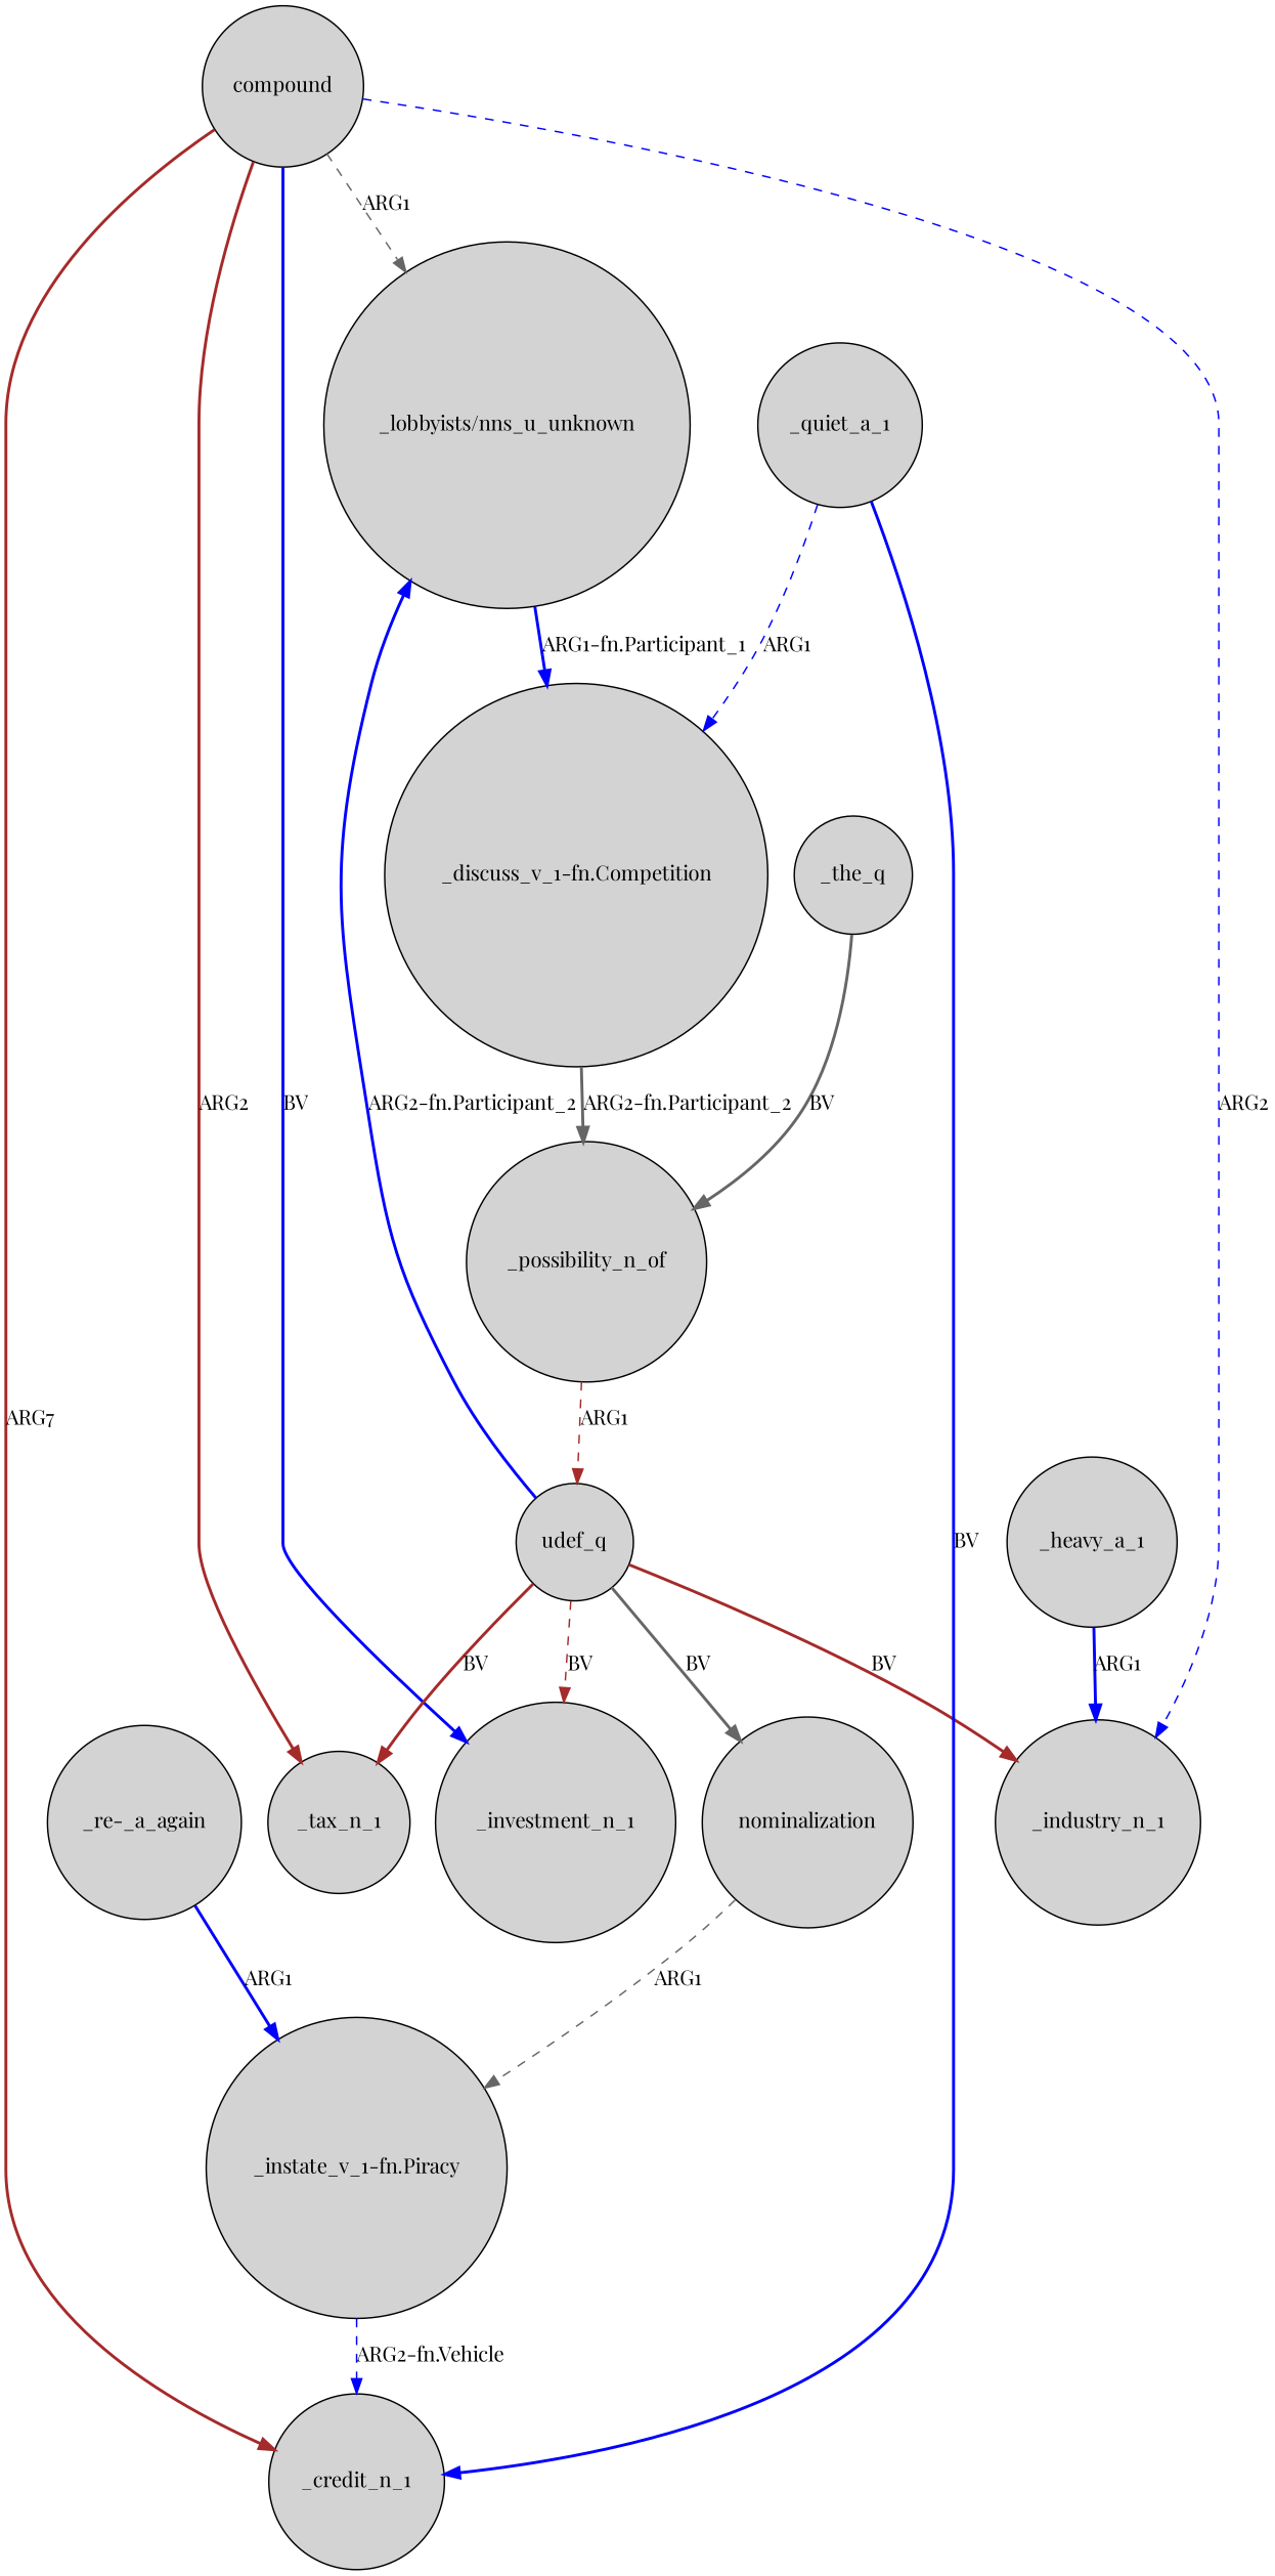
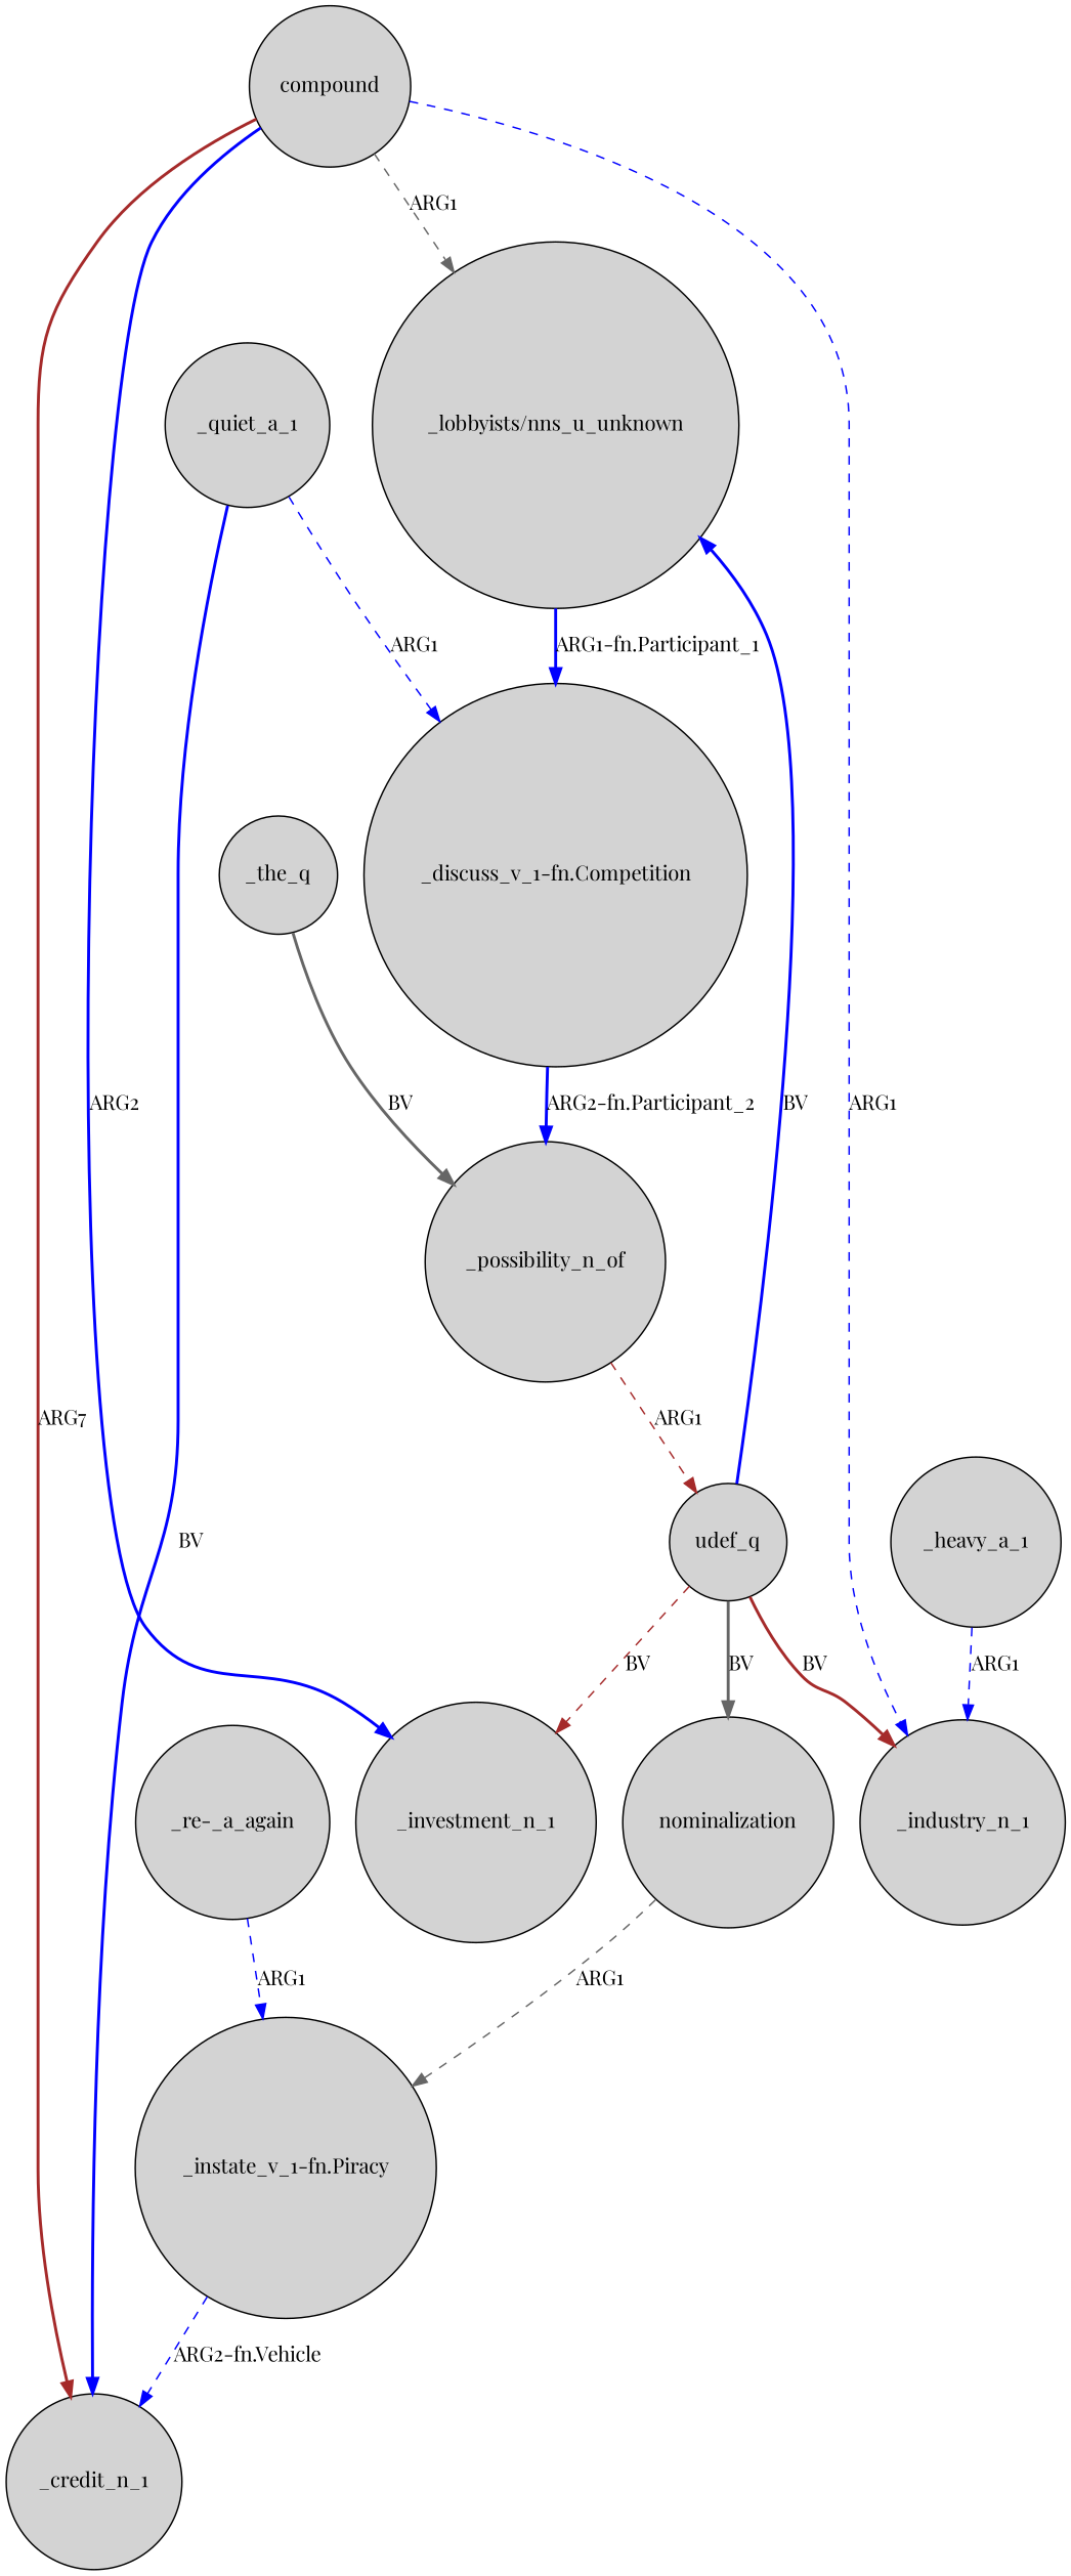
  digraph {
    fontname="Playfair Display"
    node [fontname="Playfair Display" shape=circle style=filled]
    edge [color=blue fontname="Playfair Display" style=bold]
    "_re-_a_again"
    "_instate_v_1-fn.Piracy"
    _credit_n_1
    nominalization
    compound
    _industry_n_1
    _investment_n_1
    "_lobbyists/nns_u_unknown"
-   _tax_n_1
    "_discuss_v_1-fn.Competition"
    _possibility_n_of
    udef_q
    _the_q
    _heavy_a_1
    _quiet_a_1
-   "_re-_a_again" -> "_instate_v_1-fn.Piracy" [label=ARG1]
+   "_re-_a_again" -> "_instate_v_1-fn.Piracy" [label=ARG1 style=dashed]
    "_instate_v_1-fn.Piracy" -> _credit_n_1 [label="ARG2-fn.Vehicle" style=dashed]
    nominalization -> "_instate_v_1-fn.Piracy" [color=gray40 label=ARG1 style=dashed]
    compound -> _credit_n_1 [color=brown label=ARG7]
-   compound -> _industry_n_1 [label=ARG2 style=dashed]
-   compound -> _investment_n_1 [label=BV]
+   compound -> _industry_n_1 [label=ARG1 style=dashed]
+   compound -> _investment_n_1 [label=ARG2]
    compound -> "_lobbyists/nns_u_unknown" [color=gray40 label=ARG1 style=dashed]
-   compound -> _tax_n_1 [color=brown label=ARG2]
    "_lobbyists/nns_u_unknown" -> "_discuss_v_1-fn.Competition" [label="ARG1-fn.Participant_1"]
-   "_discuss_v_1-fn.Competition" -> _possibility_n_of [color=gray40 label="ARG2-fn.Participant_2"]
+   "_discuss_v_1-fn.Competition" -> _possibility_n_of [label="ARG2-fn.Participant_2"]
    _possibility_n_of -> udef_q [color=brown label=ARG1 style=dashed]
    udef_q -> nominalization [color=gray40 label=BV]
    udef_q -> _industry_n_1 [color=brown label=BV]
    udef_q -> _investment_n_1 [color=brown label=BV style=dashed]
-   udef_q -> "_lobbyists/nns_u_unknown" [label="ARG2-fn.Participant_2"]
-   udef_q -> _tax_n_1 [color=brown label=BV]
+   udef_q -> "_lobbyists/nns_u_unknown" [label=BV]
    _the_q -> _possibility_n_of [color=gray40 label=BV]
-   _heavy_a_1 -> _industry_n_1 [label=ARG1]
+   _heavy_a_1 -> _industry_n_1 [label=ARG1 style=dashed]
    _quiet_a_1 -> _credit_n_1 [label=BV]
    _quiet_a_1 -> "_discuss_v_1-fn.Competition" [label=ARG1 style=dashed]
  }
